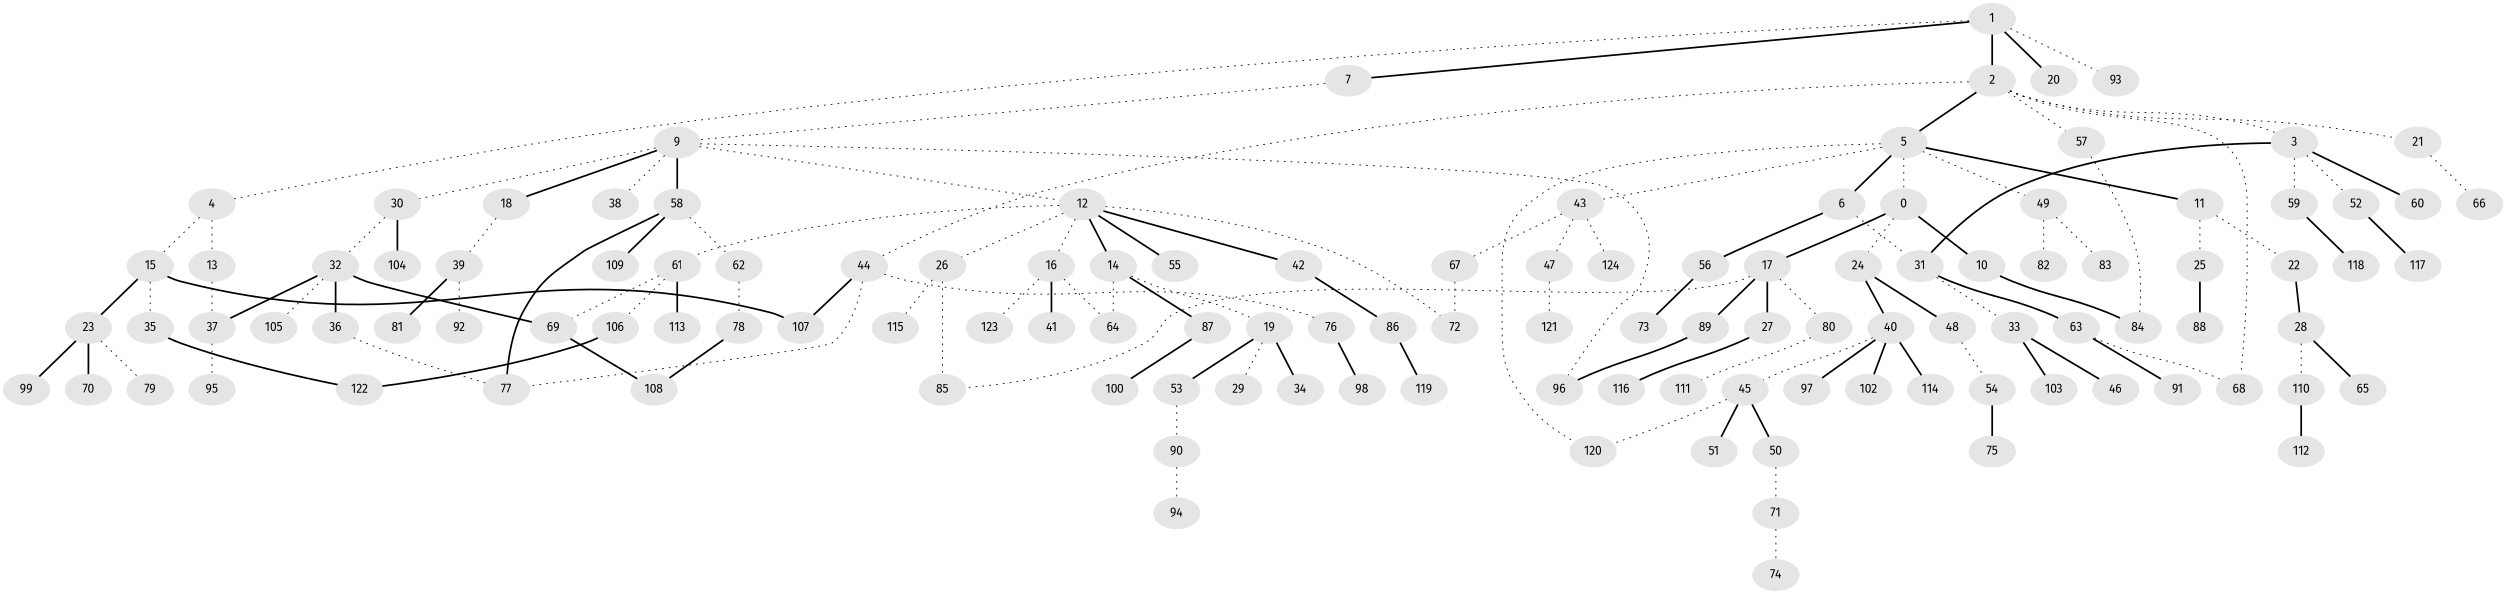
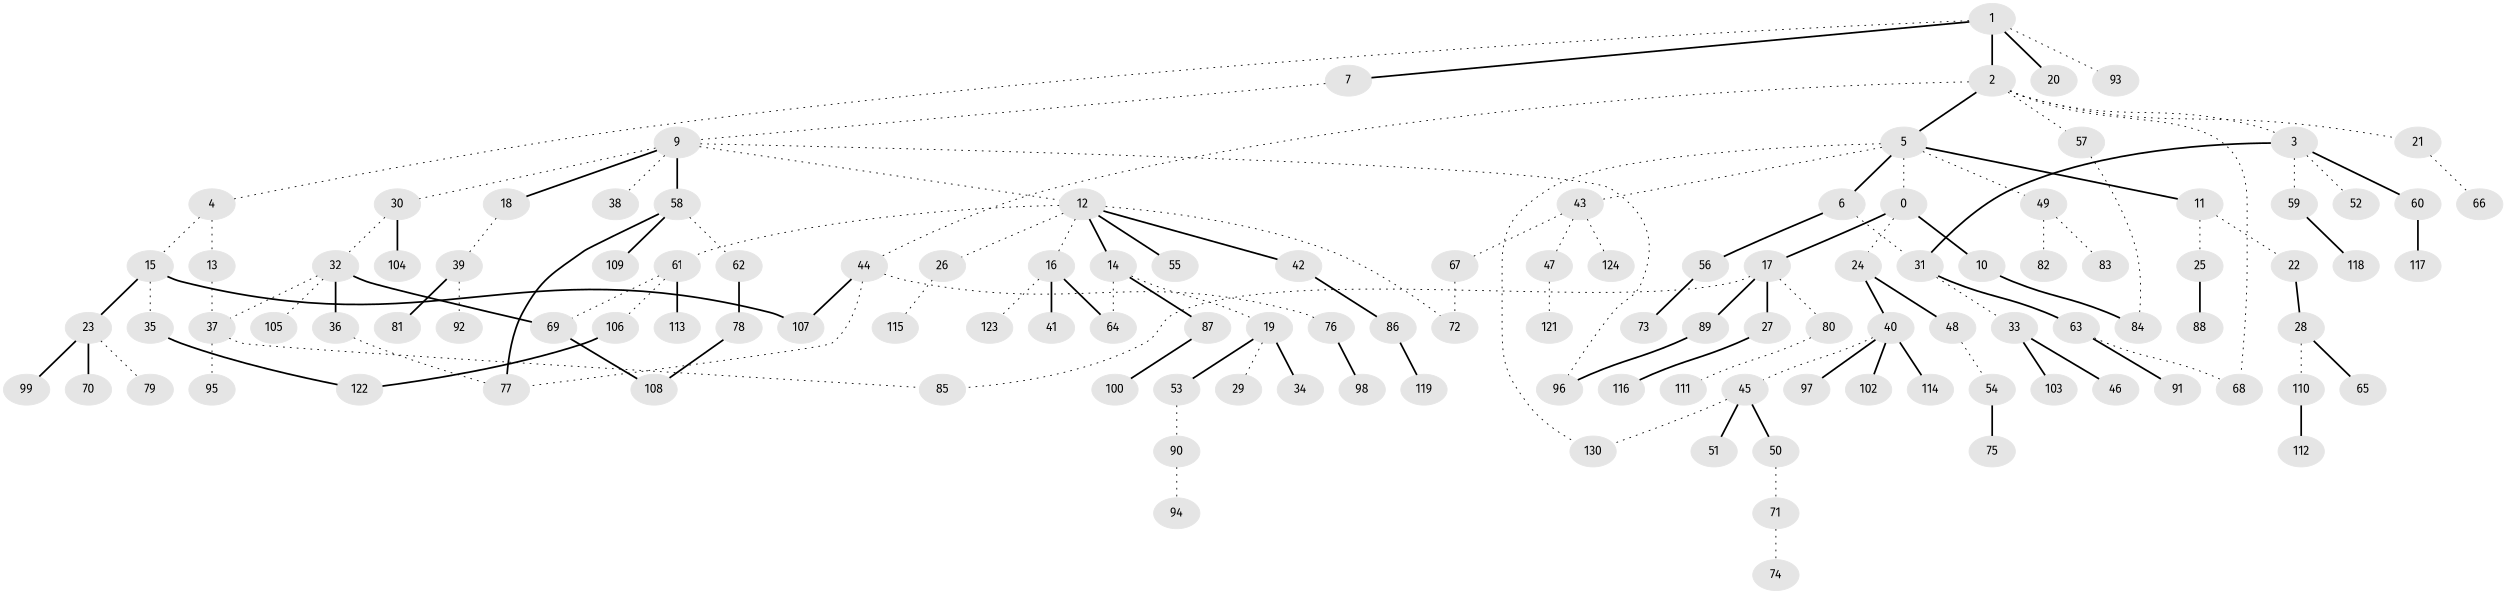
  graph {
    fontname="Fira Sans"
    node [color=gray90 fontname="Fira Sans" style=filled]
    edge [fontname="Fira Sans" style=dotted]
    1
    2
    4
    7
    20
    93
    3
    5
    21
    44
    57
    68
    13
    15
    9
    31
    52
    59
    60
    6
    n21 [label=0]
    11
    43
    49
-   120
+   120 [label=130]
    66
    107
    77
    76
    84
    33
    63
    118
    117
    37
    23
    35
    56
    10
    17
    24
    22
    25
    47
    67
    124
    82
    83
    73
    12
    18
    30
    38
    58
    96
    27
    80
    85
    89
    40
    48
    14
    16
    26
    42
    55
    61
    72
    39
    32
    104
    62
    109
    28
    88
    19
    64
    87
    41
    123
    115
    86
    69
    106
    113
    95
    29
    34
    53
    100
    70
    79
    99
    122
    116
    111
    81
    92
    90
    65
    110
    45
    97
    102
    114
    54
    112
    36
    105
    46
    103
    91
    108
    50
    51
    119
    121
    98
    71
    75
    74
    94
    78
    1 -- 2 [style=bold]
    1 -- 4
    1 -- 7 [style=bold]
    1 -- 20 [style=bold]
    1 -- 93
    2 -- 3
    2 -- 5 [style=bold]
    2 -- 21
    2 -- 44
    2 -- 57
    2 -- 68
    4 -- 13
    4 -- 15
    7 -- 9
    3 -- 31 [style=bold]
    3 -- 52
    3 -- 59
    3 -- 60 [style=bold]
    5 -- 6 [style=bold]
    5 -- n21
    5 -- 11 [style=bold]
    5 -- 43
    5 -- 49
    5 -- 120
    21 -- 66
    44 -- 107 [style=bold]
    44 -- 77
    44 -- 76
    57 -- 84
    13 -- 37
    15 -- 107 [style=bold]
    15 -- 23 [style=bold]
    15 -- 35
    9 -- 12
    9 -- 18 [style=bold]
    9 -- 30
    9 -- 38
    9 -- 58 [style=bold]
    9 -- 96
    31 -- 33
    31 -- 63 [style=bold]
    59 -- 118 [style=bold]
-   52 -- 117 [style=bold]
+   60 -- 117 [style=bold]
    6 -- 31
    6 -- 56 [style=bold]
    n21 -- 10 [style=bold]
    n21 -- 17 [style=bold]
    n21 -- 24
    11 -- 22
    11 -- 25
    43 -- 47
    43 -- 67
    43 -- 124
    49 -- 82
    49 -- 83
    76 -- 98 [style=bold]
    33 -- 46 [style=bold]
    33 -- 103 [style=bold]
    63 -- 68
    63 -- 91 [style=bold]
    37 -- 95
    23 -- 70 [style=bold]
    23 -- 79
    23 -- 99 [style=bold]
    35 -- 122 [style=bold]
    56 -- 73 [style=bold]
    10 -- 84 [style=bold]
    17 -- 27 [style=bold]
    17 -- 80
    17 -- 85
    17 -- 89 [style=bold]
    24 -- 40 [style=bold]
    24 -- 48 [style=bold]
    22 -- 28 [style=bold]
    25 -- 88 [style=bold]
    47 -- 121
    67 -- 72
    12 -- 14 [style=bold]
    12 -- 16
    12 -- 26
    12 -- 42 [style=bold]
    12 -- 55 [style=bold]
    12 -- 61
    12 -- 72
    18 -- 39
    30 -- 32
    30 -- 104 [style=bold]
    58 -- 77 [style=bold]
    58 -- 62
    58 -- 109 [style=bold]
    27 -- 116 [style=bold]
    80 -- 111
    89 -- 96 [style=bold]
    40 -- 45
    40 -- 97 [style=bold]
    40 -- 102 [style=bold]
    40 -- 114 [style=bold]
    48 -- 54
    14 -- 19
    14 -- 64
    14 -- 87 [style=bold]
-   16 -- 64
+   16 -- 64 [style=bold]
    16 -- 41 [style=bold]
    16 -- 123
-   26 -- 85
+   37 -- 85
    26 -- 115
    42 -- 86 [style=bold]
    61 -- 69
    61 -- 106
    61 -- 113 [style=bold]
    39 -- 81 [style=bold]
    39 -- 92
-   32 -- 37 [style=bold]
+   32 -- 37
    32 -- 69 [style=bold]
    32 -- 36 [style=bold]
    32 -- 105
-   62 -- 78
+   62 -- 78 [style=bold]
    28 -- 65 [style=bold]
    28 -- 110
    19 -- 29
    19 -- 34 [style=bold]
    19 -- 53 [style=bold]
    87 -- 100 [style=bold]
    86 -- 119 [style=bold]
    69 -- 108 [style=bold]
    106 -- 122 [style=bold]
    53 -- 90
    90 -- 94
    110 -- 112 [style=bold]
    45 -- 120
    45 -- 50 [style=bold]
    45 -- 51 [style=bold]
    54 -- 75 [style=bold]
    36 -- 77
    50 -- 71
    71 -- 74
    78 -- 108 [style=bold]
  }
